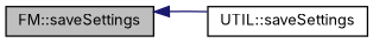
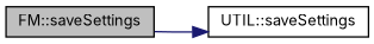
  digraph {
    rankdir=LR
    fontname=Inter
    node [color=black fontname=Inter fontsize=10 shape=record style=filled]
    n1 [fillcolor=grey75 fontcolor=black height=0.2 label="FM::saveSettings" width=0.4]
    n2 [fillcolor=white height=0.2 label="UTIL::saveSettings" width=0.4]
-   n2 -> n1 [color=midnightblue fontname=Inter fontsize=10 labelfontname=Helvetica labelfontsize=10 style=solid]
+   n1 -> n2 [color=midnightblue fontname=Inter fontsize=10 labelfontname=Helvetica labelfontsize=10 style=solid]
  }
